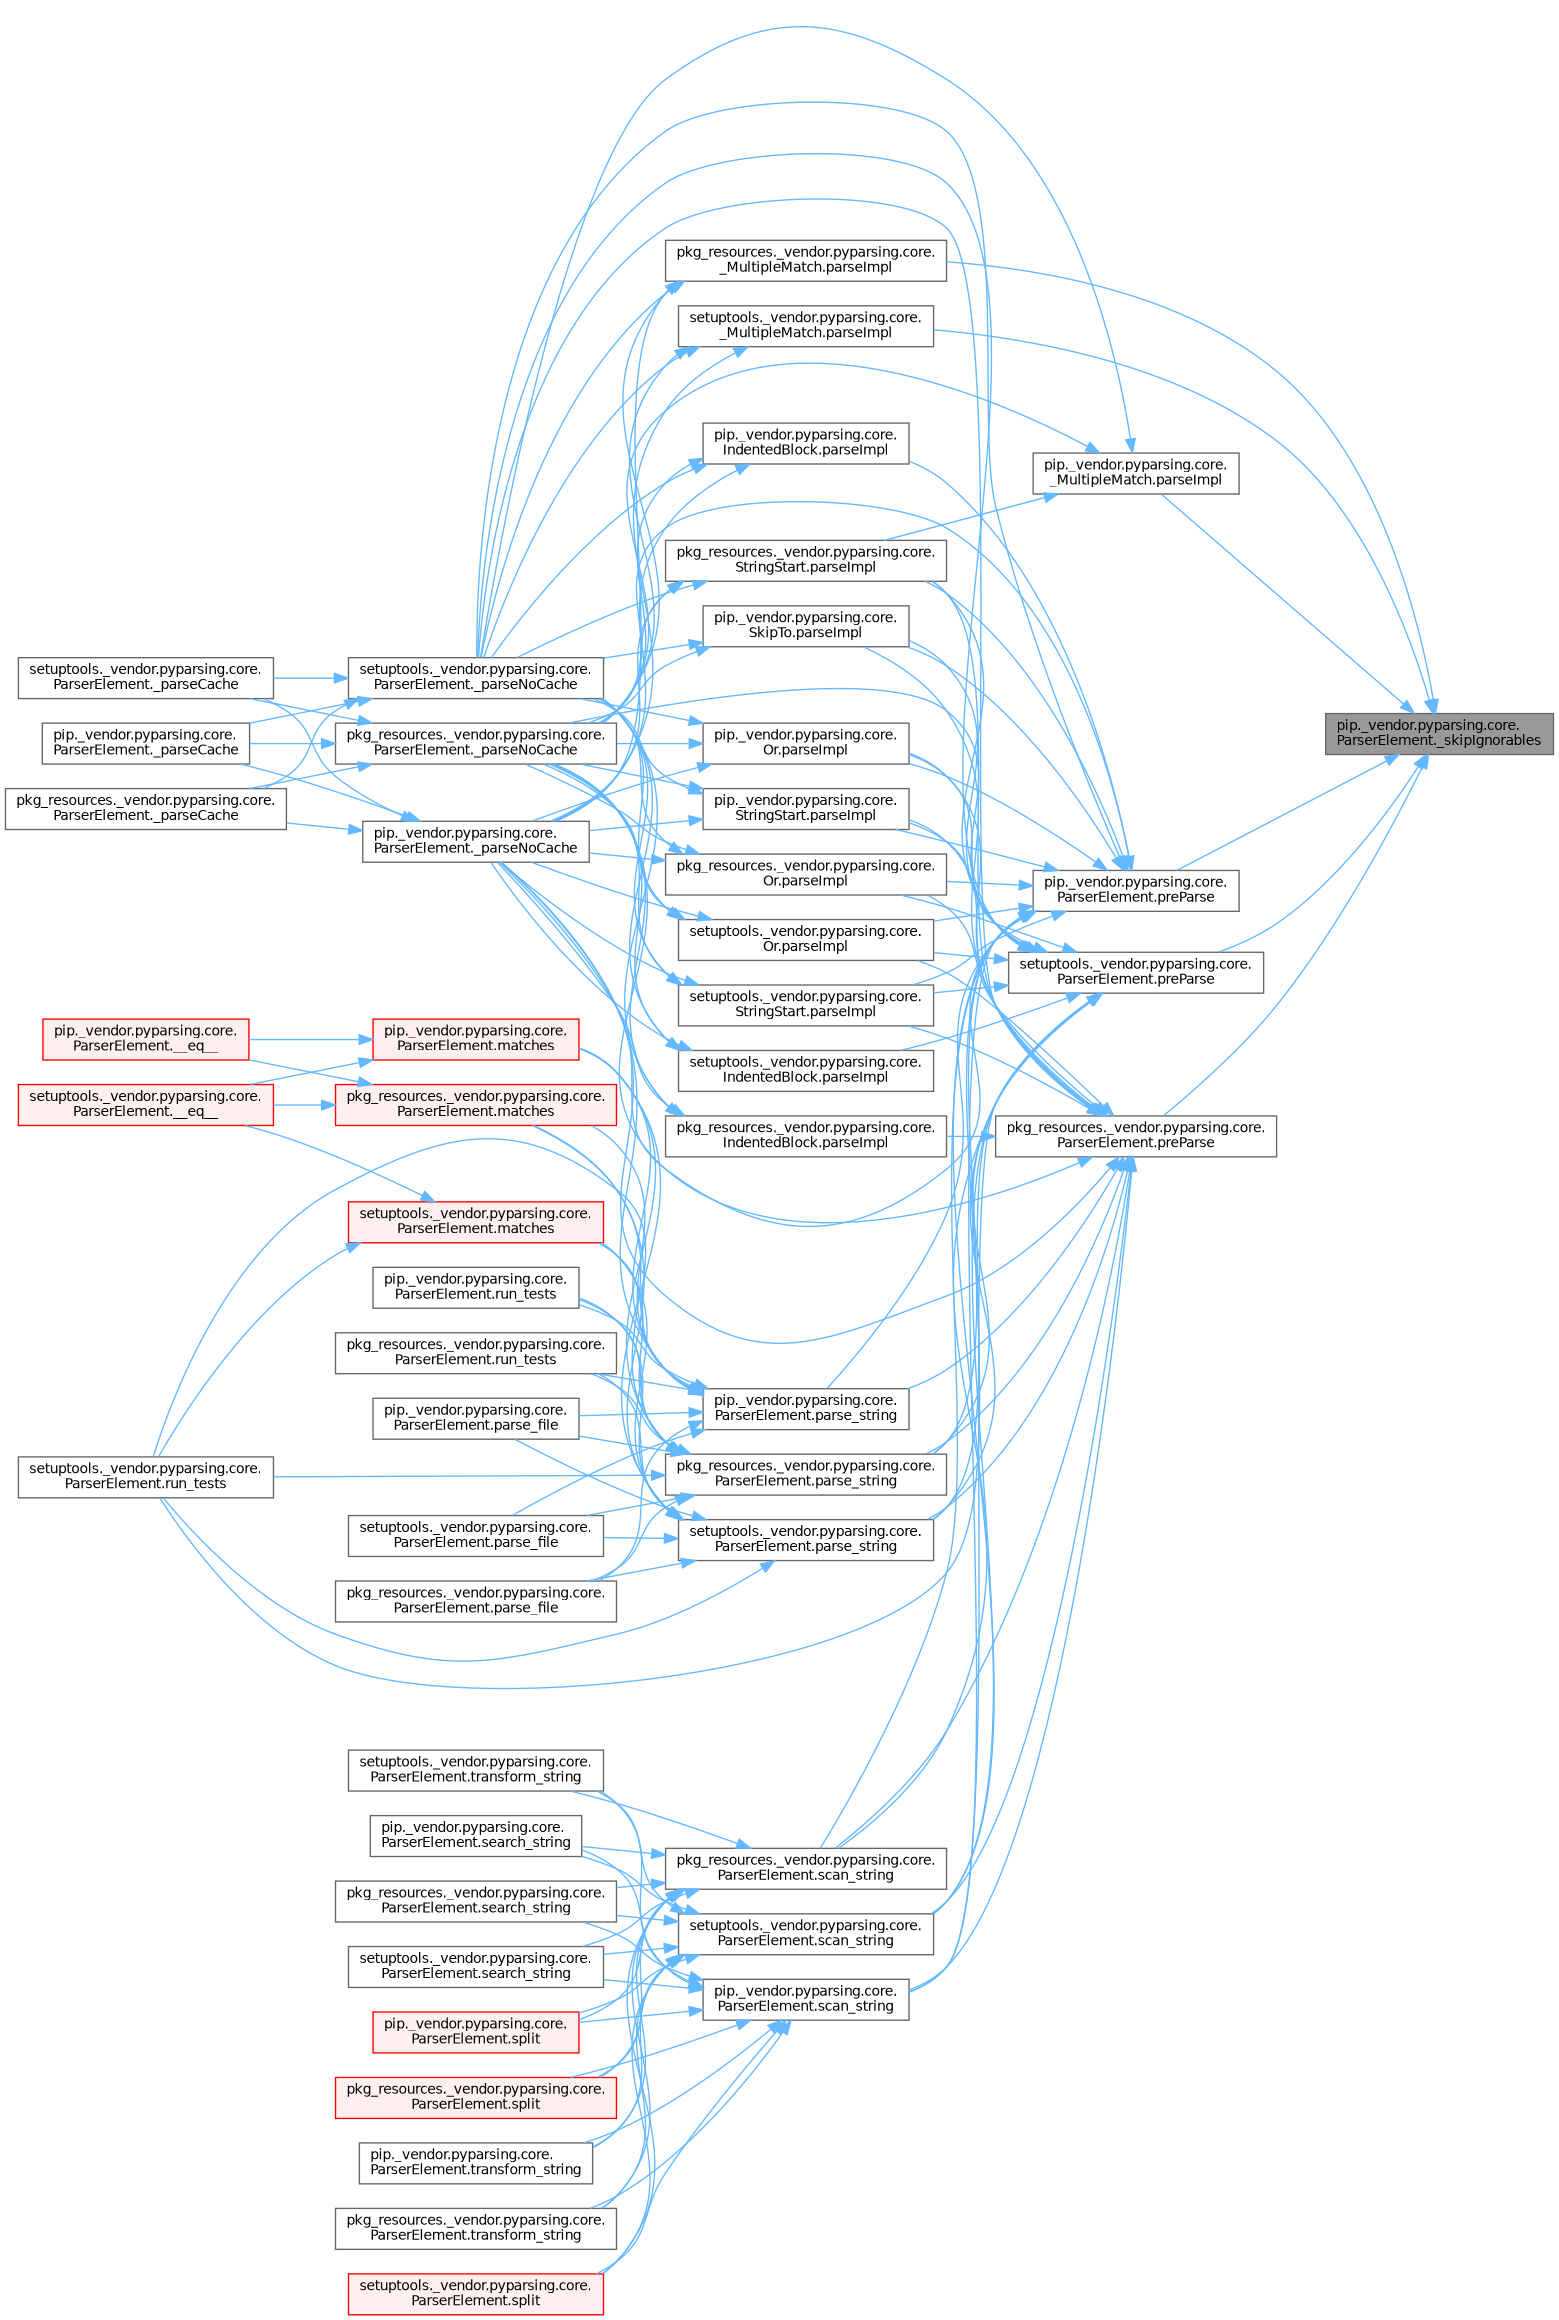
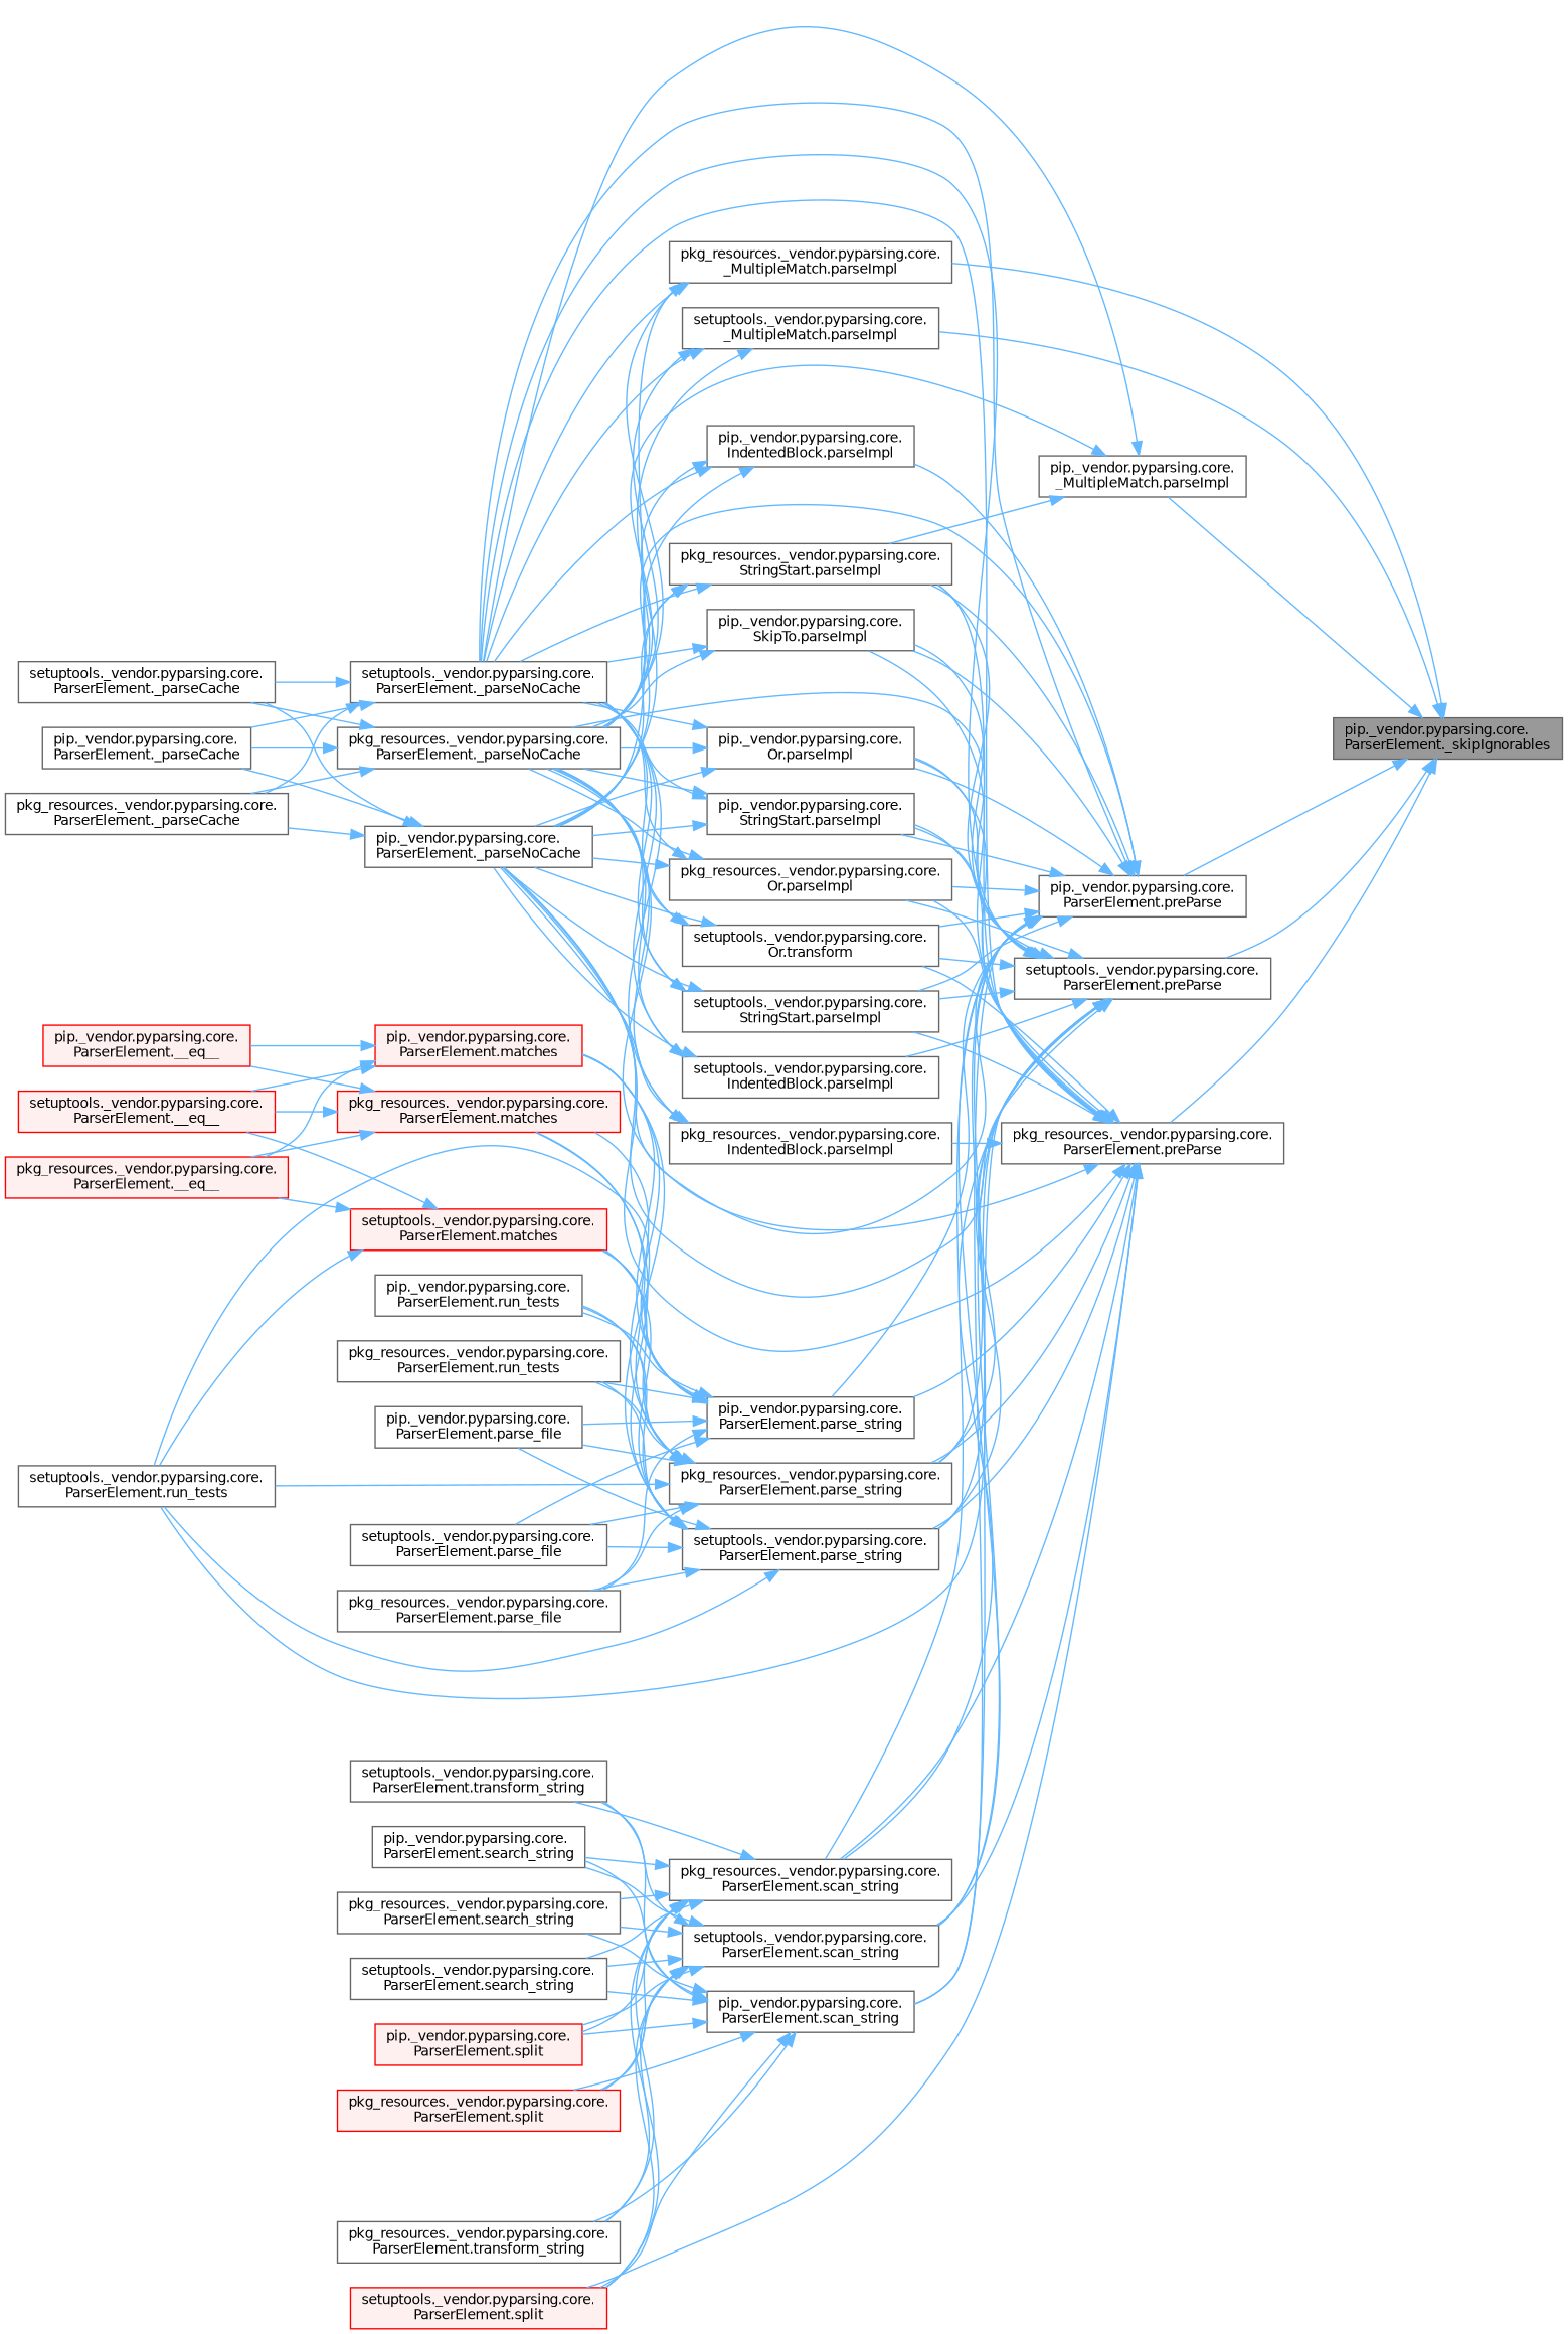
  digraph {
    rankdir=RL
    node [color=grey40 fillcolor=white fontname=Helvetica fontsize=10 shape=box style=filled]
    edge [color=steelblue1 dir=back fontname=Helvetica fontsize=10 labelfontname=Helvetica labelfontsize=10 style=solid]
    n1 [color=gray40 fillcolor=grey60 fontcolor=black height=0.2 label="pip._vendor.pyparsing.core.\lParserElement._skipIgnorables" width=0.4]
    n2 [height=0.2 label="pip._vendor.pyparsing.core.\l_MultipleMatch.parseImpl" width=0.4]
    n3 [height=0.2 label="pkg_resources._vendor.pyparsing.core.\l_MultipleMatch.parseImpl" width=0.4]
    n4 [height=0.2 label="setuptools._vendor.pyparsing.core.\l_MultipleMatch.parseImpl" width=0.4]
    n5 [height=0.2 label="pip._vendor.pyparsing.core.\lParserElement.preParse" width=0.4]
    n6 [height=0.2 label="pkg_resources._vendor.pyparsing.core.\lParserElement.preParse" width=0.4]
    n7 [height=0.2 label="setuptools._vendor.pyparsing.core.\lParserElement.preParse" width=0.4]
    n8 [height=0.2 label="pkg_resources._vendor.pyparsing.core.\lParserElement._parseNoCache" width=0.4]
    n9 [height=0.2 label="setuptools._vendor.pyparsing.core.\lParserElement._parseNoCache" width=0.4]
    n10 [height=0.2 label="pkg_resources._vendor.pyparsing.core.\lStringStart.parseImpl" width=0.4]
    n11 [height=0.2 label="pip._vendor.pyparsing.core.\lParserElement._parseNoCache" width=0.4]
    n12 [height=0.2 label="pip._vendor.pyparsing.core.\lParserElement.parse_string" width=0.4]
    n13 [height=0.2 label="pkg_resources._vendor.pyparsing.core.\lParserElement.parse_string" width=0.4]
    n14 [height=0.2 label="setuptools._vendor.pyparsing.core.\lParserElement.parse_string" width=0.4]
    n15 [height=0.2 label="pip._vendor.pyparsing.core.\lIndentedBlock.parseImpl" width=0.4]
    n16 [height=0.2 label="pip._vendor.pyparsing.core.\lOr.parseImpl" width=0.4]
    n17 [height=0.2 label="pip._vendor.pyparsing.core.\lSkipTo.parseImpl" width=0.4]
    n18 [height=0.2 label="pip._vendor.pyparsing.core.\lStringStart.parseImpl" width=0.4]
    n19 [height=0.2 label="pkg_resources._vendor.pyparsing.core.\lOr.parseImpl" width=0.4]
-   n20 [height=0.2 label="setuptools._vendor.pyparsing.core.\lOr.parseImpl" width=0.4]
+   n20 [height=0.2 label="setuptools._vendor.pyparsing.core.\lOr.transform" width=0.4]
    n21 [height=0.2 label="setuptools._vendor.pyparsing.core.\lStringStart.parseImpl" width=0.4]
    n22 [height=0.2 label="pip._vendor.pyparsing.core.\lParserElement.scan_string" width=0.4]
    n23 [height=0.2 label="pkg_resources._vendor.pyparsing.core.\lParserElement.scan_string" width=0.4]
    n24 [height=0.2 label="setuptools._vendor.pyparsing.core.\lParserElement.scan_string" width=0.4]
    n25 [height=0.2 label="pkg_resources._vendor.pyparsing.core.\lIndentedBlock.parseImpl" width=0.4]
    n26 [height=0.2 label="setuptools._vendor.pyparsing.core.\lParserElement.run_tests" width=0.4]
    n27 [height=0.2 label="setuptools._vendor.pyparsing.core.\lIndentedBlock.parseImpl" width=0.4]
    n28 [height=0.2 label="pip._vendor.pyparsing.core.\lParserElement._parseCache" width=0.4]
    n29 [height=0.2 label="pkg_resources._vendor.pyparsing.core.\lParserElement._parseCache" width=0.4]
    n30 [height=0.2 label="setuptools._vendor.pyparsing.core.\lParserElement._parseCache" width=0.4]
    n31 [color=red fillcolor="#FFF0F0" height=0.2 label="pip._vendor.pyparsing.core.\lParserElement.matches" width=0.4]
    n32 [color=red fillcolor="#FFF0F0" height=0.2 label="pkg_resources._vendor.pyparsing.core.\lParserElement.matches" width=0.4]
    n33 [color=red fillcolor="#FFF0F0" height=0.2 label="setuptools._vendor.pyparsing.core.\lParserElement.matches" width=0.4]
    n34 [height=0.2 label="pip._vendor.pyparsing.core.\lParserElement.parse_file" width=0.4]
    n35 [height=0.2 label="pkg_resources._vendor.pyparsing.core.\lParserElement.parse_file" width=0.4]
    n36 [height=0.2 label="setuptools._vendor.pyparsing.core.\lParserElement.parse_file" width=0.4]
    n37 [height=0.2 label="pip._vendor.pyparsing.core.\lParserElement.run_tests" width=0.4]
    n38 [height=0.2 label="pkg_resources._vendor.pyparsing.core.\lParserElement.run_tests" width=0.4]
    n39 [height=0.2 label="pip._vendor.pyparsing.core.\lParserElement.search_string" width=0.4]
    n40 [height=0.2 label="pkg_resources._vendor.pyparsing.core.\lParserElement.search_string" width=0.4]
    n41 [height=0.2 label="setuptools._vendor.pyparsing.core.\lParserElement.search_string" width=0.4]
    n42 [color=red fillcolor="#FFF0F0" height=0.2 label="pip._vendor.pyparsing.core.\lParserElement.split" width=0.4]
    n43 [color=red fillcolor="#FFF0F0" height=0.2 label="pkg_resources._vendor.pyparsing.core.\lParserElement.split" width=0.4]
    n44 [color=red fillcolor="#FFF0F0" height=0.2 label="setuptools._vendor.pyparsing.core.\lParserElement.split" width=0.4]
-   n45 [height=0.2 label="pip._vendor.pyparsing.core.\lParserElement.transform_string" width=0.4]
    n46 [height=0.2 label="pkg_resources._vendor.pyparsing.core.\lParserElement.transform_string" width=0.4]
    n47 [height=0.2 label="setuptools._vendor.pyparsing.core.\lParserElement.transform_string" width=0.4]
    n48 [color=red fillcolor="#FFF0F0" height=0.2 label="pip._vendor.pyparsing.core.\lParserElement.__eq__" width=0.4]
+   n49 [color=red fillcolor="#FFF0F0" height=0.2 label="pkg_resources._vendor.pyparsing.core.\lParserElement.__eq__" width=0.4]
    n50 [color=red fillcolor="#FFF0F0" height=0.2 label="setuptools._vendor.pyparsing.core.\lParserElement.__eq__" width=0.4]
    n1 -> n2
    n1 -> n3
    n1 -> n4
    n1 -> n5
    n1 -> n6
    n1 -> n7
    n2 -> n8
    n2 -> n9
    n2 -> n10
    n3 -> n8
    n3 -> n9
    n3 -> n11
    n4 -> n8
    n4 -> n9
    n4 -> n11
    n5 -> n8
    n5 -> n9
    n5 -> n10
    n5 -> n11
    n5 -> n12
    n5 -> n13
    n5 -> n14
    n5 -> n15
    n5 -> n16
    n5 -> n17
    n5 -> n18
    n5 -> n19
    n5 -> n20
    n5 -> n21
    n5 -> n22
    n5 -> n23
    n5 -> n24
    n6 -> n8
    n6 -> n9
    n6 -> n10
    n6 -> n11
    n6 -> n12
    n6 -> n13
    n6 -> n14
    n6 -> n16
    n6 -> n17
    n6 -> n18
    n6 -> n19
    n6 -> n20
    n6 -> n21
-   n6 -> n22
+   n6 -> n44
    n6 -> n23
    n6 -> n24
    n6 -> n25
    n7 -> n8
    n7 -> n9
    n7 -> n10
-   n12 -> n11
+   n7 -> n11
    n7 -> n13
    n7 -> n14
    n7 -> n16
    n7 -> n17
    n7 -> n18
    n7 -> n19
    n7 -> n20
    n7 -> n21
    n7 -> n22
    n7 -> n23
    n7 -> n24
    n7 -> n26
    n7 -> n27
    n8 -> n28
    n8 -> n29
    n8 -> n30
    n9 -> n28
    n9 -> n29
    n9 -> n30
    n10 -> n8
    n10 -> n9
    n10 -> n11
    n11 -> n28
    n11 -> n29
    n11 -> n30
    n12 -> n26
    n12 -> n31
    n12 -> n32
    n12 -> n33
    n12 -> n34
    n12 -> n35
    n12 -> n36
    n12 -> n37
    n12 -> n38
    n13 -> n26
    n13 -> n31
    n13 -> n32
    n13 -> n33
    n13 -> n34
    n13 -> n35
    n13 -> n36
    n13 -> n37
    n13 -> n38
    n14 -> n26
    n14 -> n31
    n14 -> n32
    n14 -> n33
    n14 -> n34
    n14 -> n35
    n14 -> n36
    n14 -> n37
    n14 -> n38
    n15 -> n8
    n15 -> n9
    n15 -> n11
    n16 -> n8
    n16 -> n9
    n16 -> n11
    n17 -> n8
    n17 -> n9
    n18 -> n8
    n18 -> n9
    n18 -> n11
    n19 -> n8
    n19 -> n9
    n19 -> n11
    n20 -> n8
    n20 -> n9
    n20 -> n11
    n21 -> n8
    n21 -> n9
    n21 -> n11
    n22 -> n39
    n22 -> n40
    n22 -> n41
    n22 -> n42
    n22 -> n43
    n22 -> n44
-   n22 -> n45
    n22 -> n46
    n22 -> n47
    n23 -> n39
    n23 -> n40
    n23 -> n41
    n23 -> n42
    n23 -> n43
    n23 -> n44
-   n23 -> n45
    n23 -> n46
    n23 -> n47
    n24 -> n39
    n24 -> n40
    n24 -> n41
    n24 -> n42
    n24 -> n43
    n24 -> n44
-   n24 -> n45
    n24 -> n46
    n24 -> n47
    n25 -> n8
    n25 -> n9
    n25 -> n11
    n27 -> n8
    n27 -> n9
    n27 -> n11
    n31 -> n48
+   n31 -> n49
    n31 -> n50
    n32 -> n48
+   n32 -> n49
    n32 -> n50
    n33 -> n26
+   n33 -> n49
    n33 -> n50
  }
